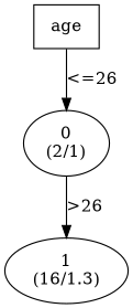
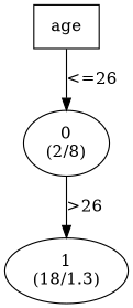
  digraph {
    node [shape=ellipse]
    n1 [label="age\n" shape=box]
-   n2 [label="0\n(2/1)"]
-   n3 [label="1\n(16/1.3)"]
+   n2 [label="0\n(2/8)"]
+   n3 [label="1\n(18/1.3)"]
    n1 -> n2 [label="<=26"]
    n2 -> n3 [label=">26"]
  }
